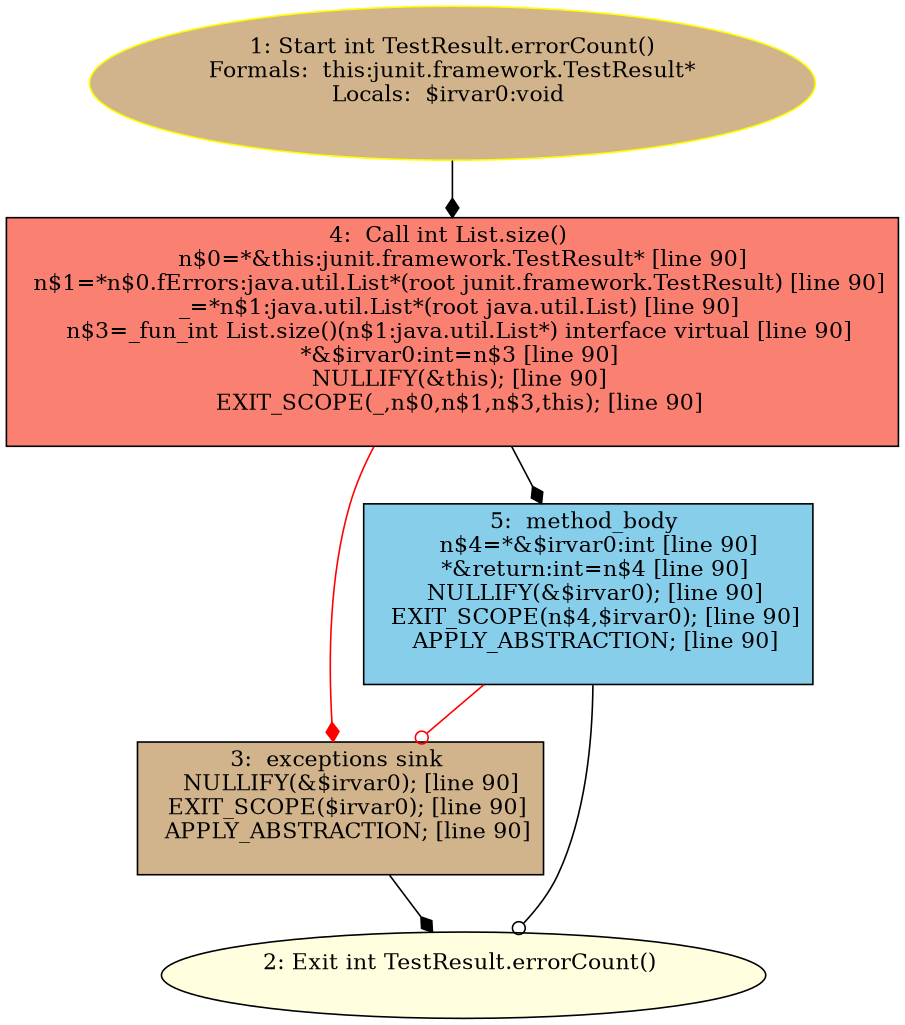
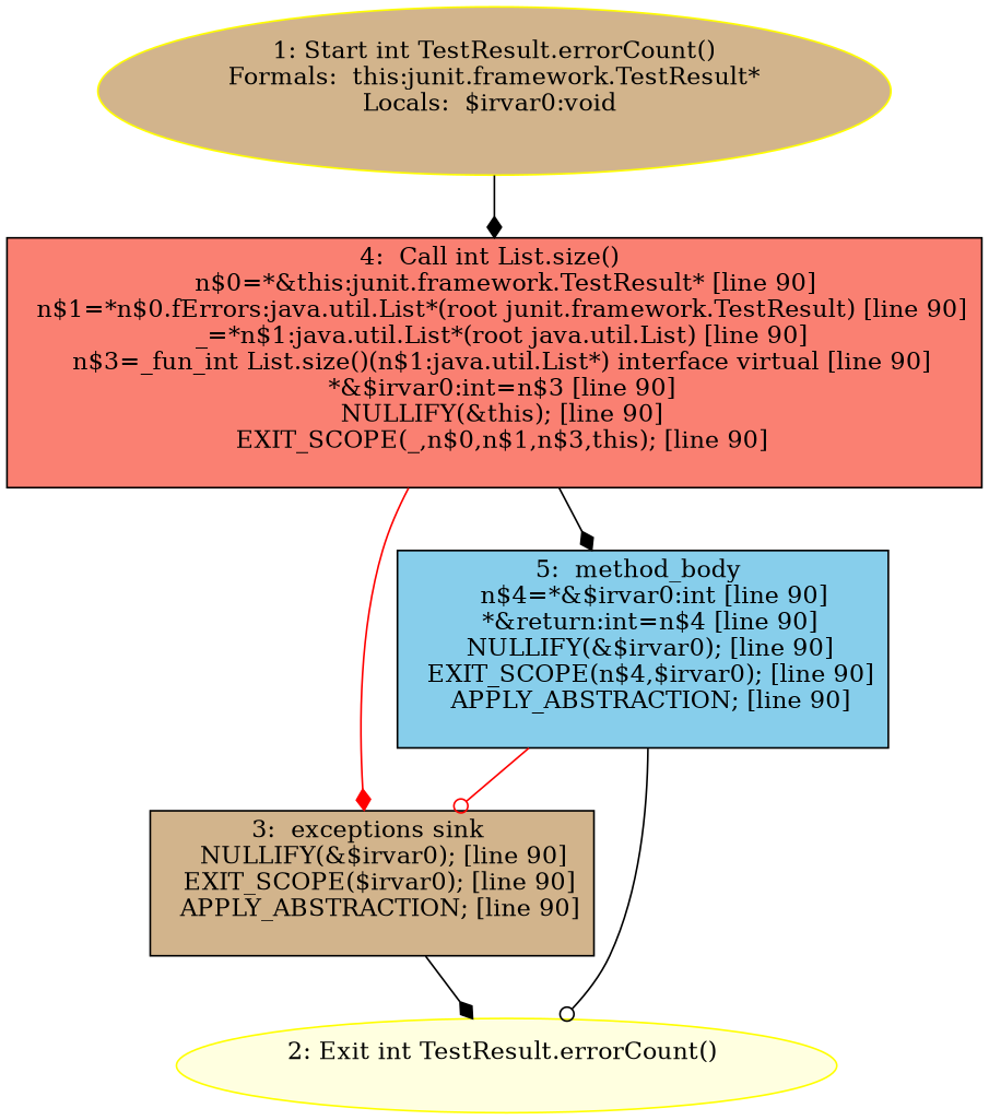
  digraph {
    node [style=filled fillcolor=tan shape=box]
    edge [arrowhead=diamond]
    n1 [color=yellow label="1: Start int TestResult.errorCount()\nFormals:  this:junit.framework.TestResult*\nLocals:  $irvar0:void \n  " shape=""]
    n2 [label="4:  Call int List.size() \n   n$0=*&this:junit.framework.TestResult* [line 90]\n  n$1=*n$0.fErrors:java.util.List*(root junit.framework.TestResult) [line 90]\n  _=*n$1:java.util.List*(root java.util.List) [line 90]\n  n$3=_fun_int List.size()(n$1:java.util.List*) interface virtual [line 90]\n  *&$irvar0:int=n$3 [line 90]\n  NULLIFY(&this); [line 90]\n  EXIT_SCOPE(_,n$0,n$1,n$3,this); [line 90]\n " fillcolor=salmon]
    n3 [label="3:  exceptions sink \n   NULLIFY(&$irvar0); [line 90]\n  EXIT_SCOPE($irvar0); [line 90]\n  APPLY_ABSTRACTION; [line 90]\n "]
    n4 [label="5:  method_body \n   n$4=*&$irvar0:int [line 90]\n  *&return:int=n$4 [line 90]\n  NULLIFY(&$irvar0); [line 90]\n  EXIT_SCOPE(n$4,$irvar0); [line 90]\n  APPLY_ABSTRACTION; [line 90]\n " fillcolor=skyblue]
-   n5 [color=black label="2: Exit int TestResult.errorCount() \n  " fillcolor=lightyellow shape=""]
+   n5 [color=yellow label="2: Exit int TestResult.errorCount() \n  " fillcolor=lightyellow shape=""]
    n1 -> n2
    n2 -> n3 [color=red]
    n2 -> n4
    n3 -> n5
    n4 -> n3 [color=red arrowhead=odot]
    n4 -> n5 [arrowhead=odot]
  }
